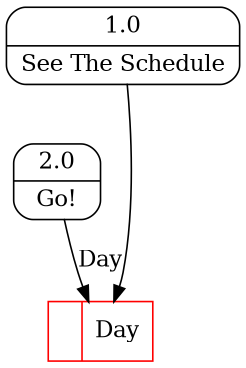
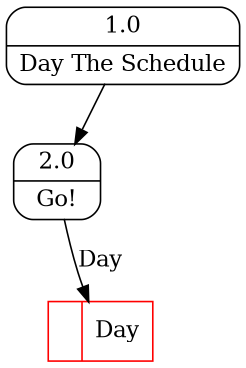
  digraph {
    node [shape=Mrecord]
-   n1 [label="{<f0> 1.0|<f1> See The Schedule }"]
+   n1 [label="{<f0> 1.0|<f1> Day The Schedule }"]
    n2 [label="{<f0> 2.0|<f1> Go! }"]
    n3 [color=red label="<f0>  |<f1> Day " shape=record]
-   n1 -> n3
+   n1 -> n2
    n2 -> n3 [label=Day]
  }
